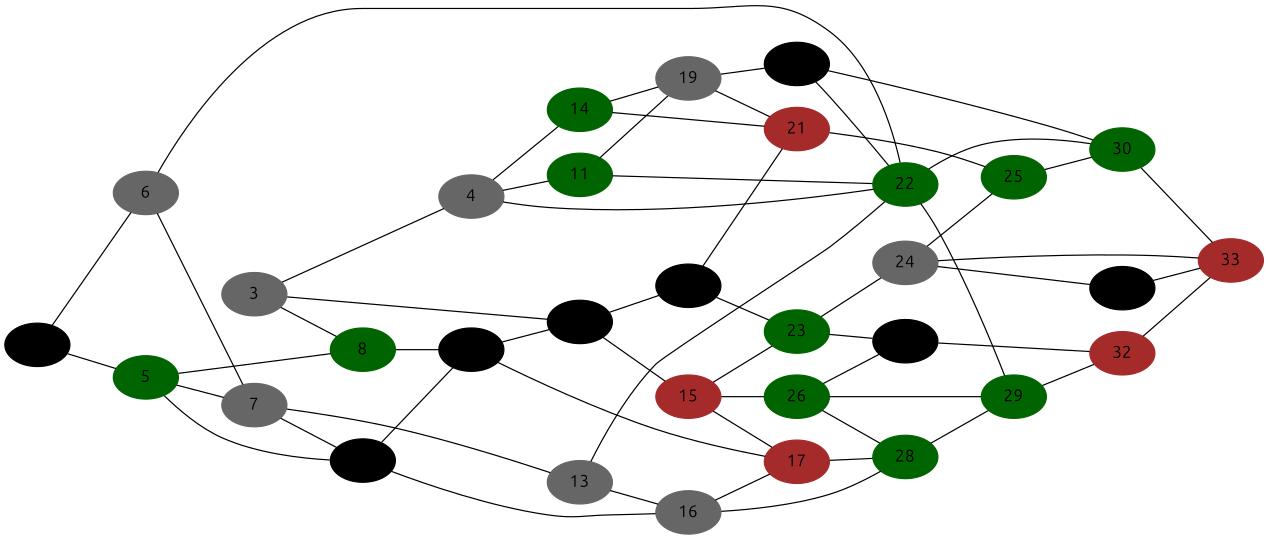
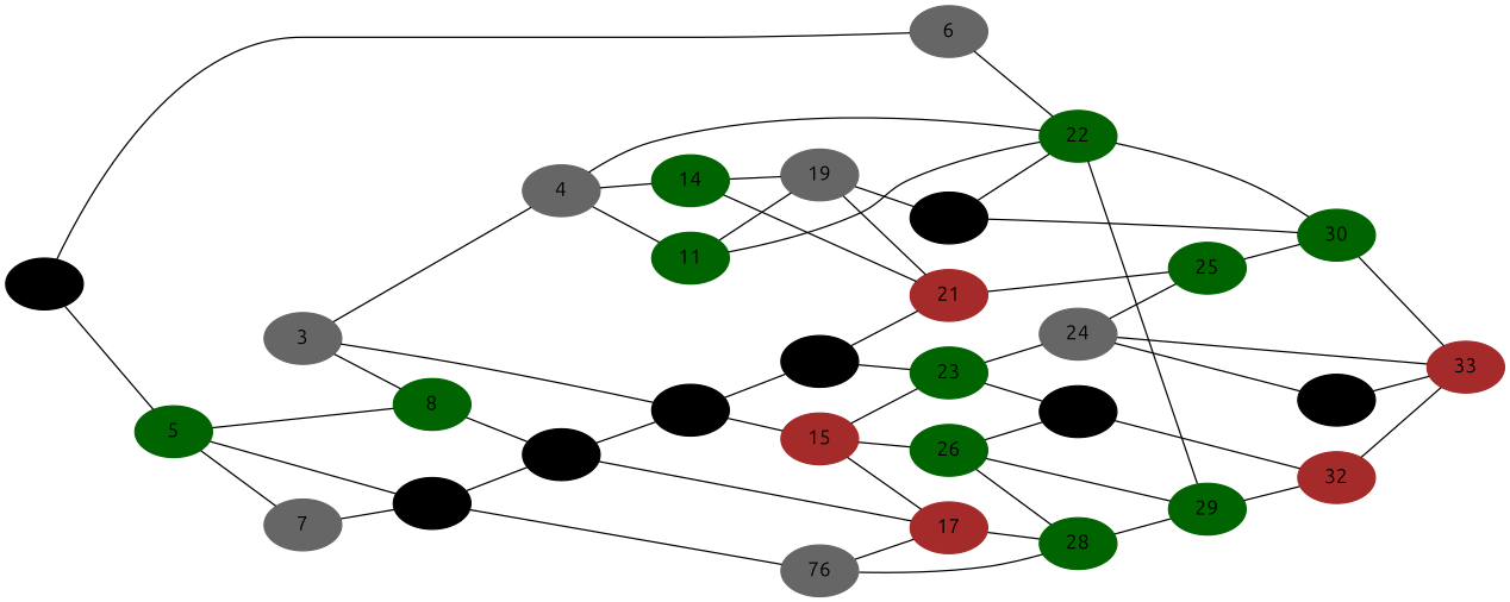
  graph {
    fontname=Ubuntu
    rankdir=LR
    node [color=darkgreen fontname=Ubuntu style=filled]
    edge [fontname=Ubuntu weight=1.0]
    1 [color=black]
    5
    6 [color=gray40]
    8
    7 [color=gray40]
    9 [color=black]
    22
    3 [color=gray40]
    4 [color=gray40]
    12 [color=black]
    10 [color=black]
    11
    14
    15 [color=brown]
    18 [color=black]
    19 [color=gray40]
    21 [color=brown]
    30
    29
-   13 [color=gray40]
-   16 [color=gray40]
+   16 [color=gray40 label=76]
    17 [color=brown]
    28
    20 [color=black]
    23
    26
    25
    24 [color=gray40]
    27 [color=black]
    33 [color=brown]
    32 [color=brown]
    31 [color=black]
    1 -- 5
    1 -- 6
    5 -- 8
    5 -- 7
    5 -- 9
-   6 -- 7
    6 -- 22 [weight=2.0]
    8 -- 10
    7 -- 9
-   7 -- 13
    9 -- 10
    9 -- 16
    22 -- 30
    22 -- 29
    3 -- 8
    3 -- 4
    3 -- 12
    4 -- 22
    4 -- 11
    4 -- 14
    12 -- 15
    12 -- 18
    10 -- 12
    10 -- 17
    11 -- 22
    11 -- 19
    14 -- 19
    14 -- 21
    15 -- 17
    15 -- 23
    15 -- 26
    18 -- 21 [weight=2.0]
    18 -- 23
    19 -- 21 [weight=2.0]
    19 -- 20 [weight=2.0]
    21 -- 25
    30 -- 33
    29 -- 32
-   13 -- 22
-   13 -- 16
    16 -- 17
    16 -- 28
    17 -- 28
    28 -- 29
    20 -- 22
    20 -- 30
    23 -- 24
    23 -- 27
    26 -- 29
    26 -- 28
    26 -- 27
    25 -- 30
    24 -- 25
    24 -- 33
    24 -- 31
    27 -- 32
    32 -- 33
    31 -- 33
  }
